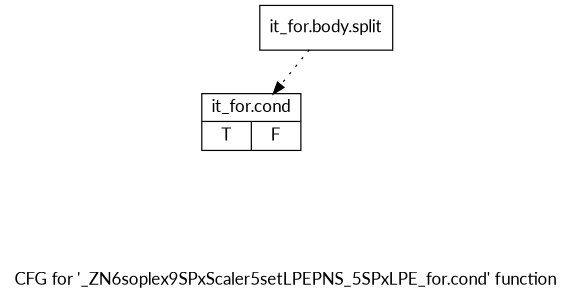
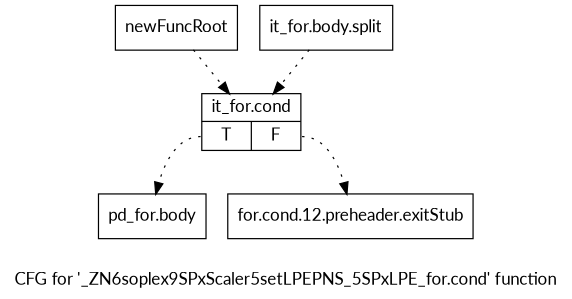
  digraph {
    fontname=Lato
    label="CFG for '_ZN6soplex9SPxScaler5setLPEPNS_5SPxLPE_for.cond' function"
    node [fontname=Lato shape=record]
    edge [fontname=Lato style=dotted]
+   n1 [label="{newFuncRoot}"]
    n2 [label="{it_for.cond|{<s0>T|<s1>F}}"]
+   n3 [label="{for.cond.12.preheader.exitStub}"]
+   n4 [label="{pd_for.body}"]
    n5 [label="{it_for.body.split}"]
+   n1 -> n2
+   n2 -> n3 [tailport=s1]
+   n2 -> n4 [tailport=s0]
    n5 -> n2
  }
